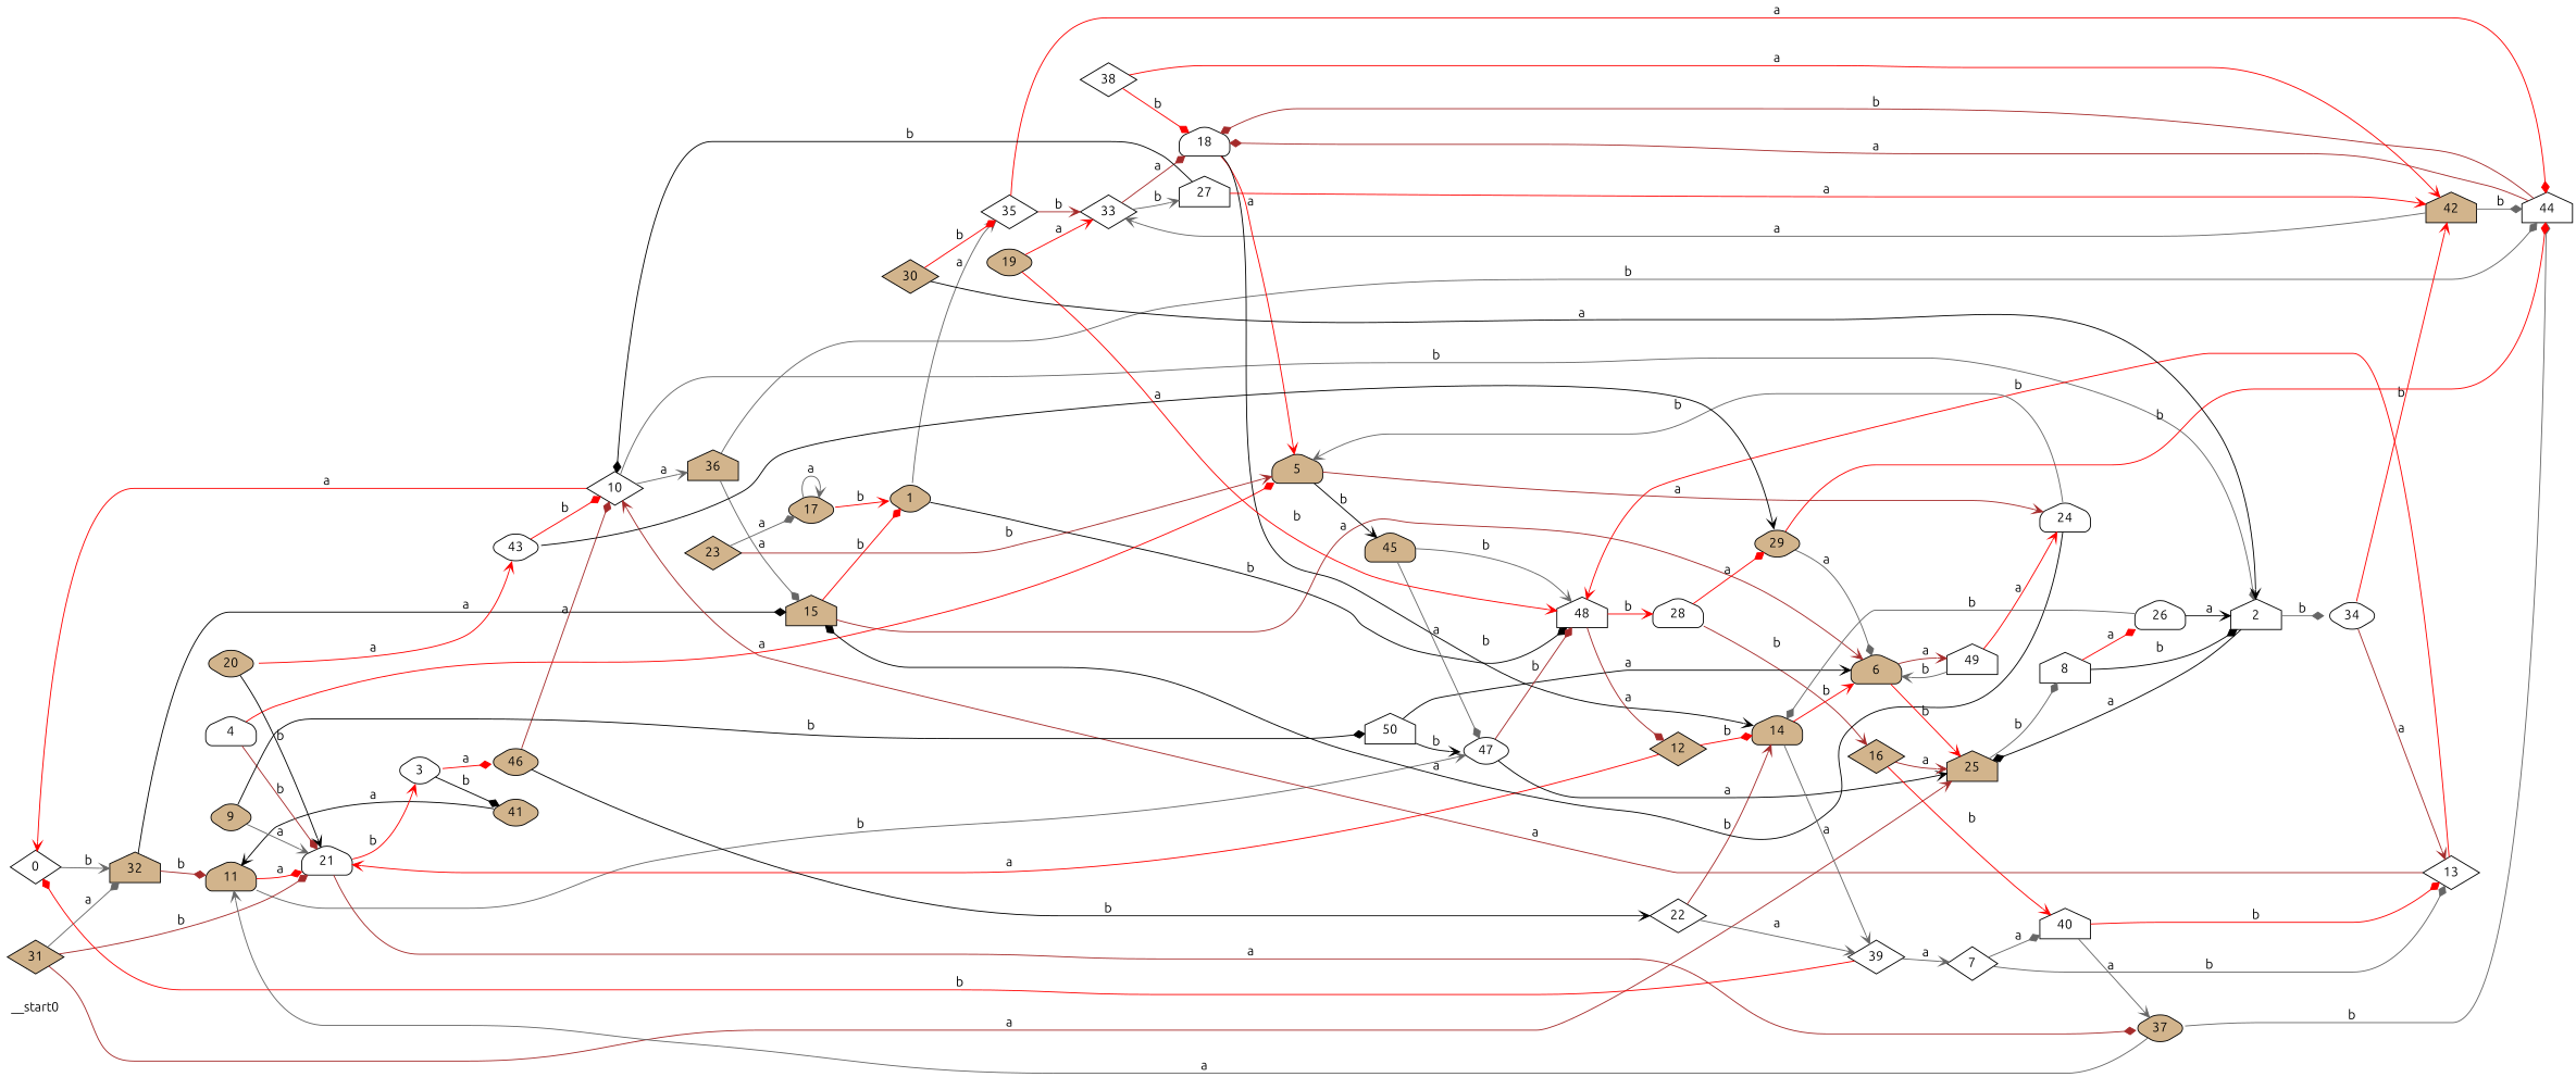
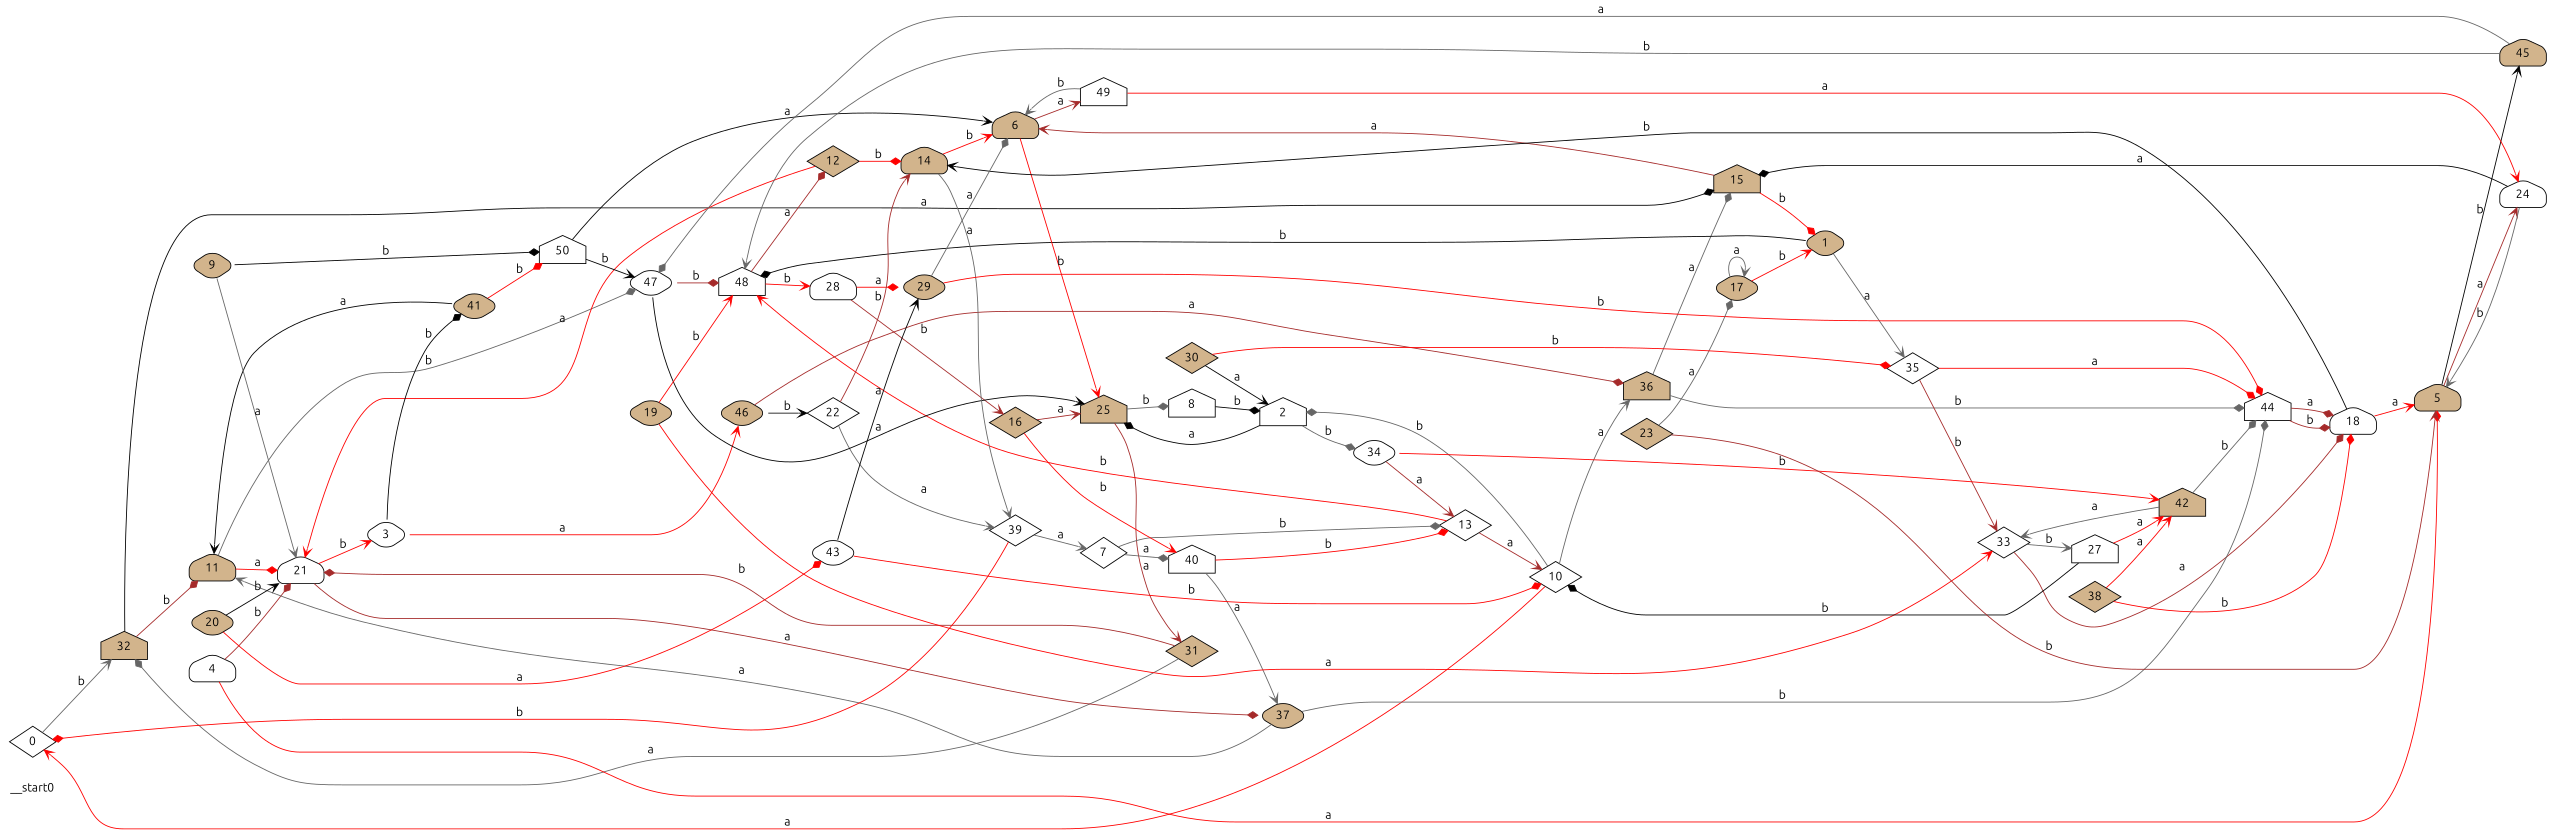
  digraph {
    fontname=Ubuntu
    rankdir=LR
    node [fillcolor=white fontname=Ubuntu shape=diamond style=filled color=black]
    edge [arrowhead=vee color=red fontname=Ubuntu]
    __start0 [shape=none color=""]
    n2 [label=0]
    n3 [fillcolor=tan label=32 shape=house]
    n4 [label=10]
    n5 [label=2 shape=house]
    n6 [fillcolor=tan label=36 shape=house]
    n7 [fillcolor=tan label=11 shape=house style="rounded,filled"]
    n8 [fillcolor=tan label=15 shape=house]
    n9 [fillcolor=tan label=1 style="rounded,filled"]
    n10 [label=35]
    n11 [label=48 shape=house]
    n12 [label=33]
    n13 [label=44 shape=house]
    n14 [fillcolor=tan label=12]
    n15 [label=28 shape=house style="rounded,filled"]
    n16 [fillcolor=tan label=25 shape=house]
    n17 [label=34 style="rounded,filled"]
    n18 [label=8 shape=house]
    n19 [fillcolor=tan label=31]
    n20 [label=13]
    n21 [fillcolor=tan label=42 shape=house]
    n22 [label=3 style="rounded,filled"]
    n23 [fillcolor=tan label=41 style="rounded,filled"]
    n24 [fillcolor=tan label=46 style="rounded,filled"]
    n25 [label=50 shape=house]
    n26 [label=22]
    n27 [label=4 shape=house style="rounded,filled"]
    n28 [fillcolor=tan label=5 shape=house style="rounded,filled"]
    n29 [label=21 shape=house style="rounded,filled"]
    n30 [label=24 shape=house style="rounded,filled"]
    n31 [fillcolor=tan label=45 shape=house style="rounded,filled"]
    n32 [fillcolor=tan label=37 style="rounded,filled"]
    n33 [label=47 style="rounded,filled"]
    n34 [fillcolor=tan label=6 shape=house style="rounded,filled"]
    n35 [label=49 shape=house]
    n36 [label=7]
    n37 [label=40 shape=house]
-   n38 [label=26 shape=house style="rounded,filled"]
    n39 [fillcolor=tan label=14 shape=house style="rounded,filled"]
    n40 [fillcolor=tan label=9 style="rounded,filled"]
    n41 [label=39]
    n42 [fillcolor=tan label=16]
    n43 [fillcolor=tan label=17 style="rounded,filled"]
    n44 [label=18 shape=house style="rounded,filled"]
    n45 [fillcolor=tan label=19 style="rounded,filled"]
    n46 [label=27 shape=house]
    n47 [fillcolor=tan label=20 style="rounded,filled"]
    n48 [label=43 style="rounded,filled"]
    n49 [fillcolor=tan label=29 style="rounded,filled"]
    n50 [fillcolor=tan label=23]
    n51 [fillcolor=tan label=30]
-   n52 [label=38]
+   n52 [fillcolor=tan label=38]
    n2 -> n3 [color=gray40 label=b]
    n3 -> n7 [arrowhead=diamond color=brown label=b]
    n3 -> n8 [arrowhead=diamond color=black label=a]
    n4 -> n2 [label=a]
    n4 -> n5 [arrowhead=diamond color=gray40 label=b]
    n4 -> n6 [color=gray40 label=a]
    n5 -> n16 [arrowhead=diamond color=black label=a]
    n5 -> n17 [arrowhead=diamond color=gray40 label=b]
    n6 -> n8 [arrowhead=diamond color=gray40 label=a]
    n6 -> n13 [arrowhead=diamond color=gray40 label=b]
    n7 -> n29 [arrowhead=diamond label=a]
-   n7 -> n33 [color=gray40 label=b]
+   n7 -> n33 [arrowhead=diamond color=gray40 label=b]
    n8 -> n9 [arrowhead=diamond label=b]
    n8 -> n34 [color=brown label=a]
    n9 -> n10 [color=gray40 label=a]
    n9 -> n11 [arrowhead=diamond color=black label=b]
    n10 -> n12 [color=brown label=b]
    n10 -> n13 [arrowhead=diamond label=a]
    n11 -> n14 [arrowhead=diamond color=brown label=a]
    n11 -> n15 [label=b]
    n12 -> n44 [arrowhead=diamond color=brown label=a]
    n12 -> n46 [color=gray40 label=b]
    n13 -> n44 [arrowhead=diamond color=brown label=a]
    n13 -> n44 [arrowhead=diamond color=brown label=b]
    n14 -> n29 [label=a]
    n14 -> n39 [arrowhead=diamond label=b]
    n15 -> n42 [color=brown label=b]
    n15 -> n49 [arrowhead=diamond label=a]
    n16 -> n18 [arrowhead=diamond color=gray40 label=b]
-   n19 -> n16 [color=brown label=a]
+   n16 -> n19 [color=brown label=a]
    n17 -> n20 [color=brown label=a]
    n17 -> n21 [label=b]
    n18 -> n5 [arrowhead=diamond color=black label=b]
-   n18 -> n38 [arrowhead=diamond label=a]
    n19 -> n3 [arrowhead=diamond color=gray40 label=a]
    n19 -> n29 [arrowhead=diamond color=brown label=b]
    n20 -> n4 [color=brown label=a]
    n20 -> n11 [label=b]
    n21 -> n12 [color=gray40 label=a]
    n21 -> n13 [arrowhead=diamond color=gray40 label=b]
    n22 -> n23 [arrowhead=diamond color=black label=b]
-   n22 -> n24 [arrowhead=diamond label=a]
+   n22 -> n24 [label=a]
    n23 -> n7 [color=black label=a]
-   n24 -> n4 [arrowhead=diamond color=brown label=a]
+   n23 -> n25 [arrowhead=diamond label=b]
+   n24 -> n6 [arrowhead=diamond color=brown label=a]
    n24 -> n26 [color=black label=b]
    n25 -> n33 [color=black label=b]
    n25 -> n34 [color=black label=a]
    n26 -> n39 [color=brown label=b]
    n26 -> n41 [color=gray40 label=a]
    n27 -> n28 [arrowhead=diamond label=a]
    n27 -> n29 [arrowhead=diamond color=brown label=b]
    n28 -> n30 [color=brown label=a]
    n28 -> n31 [color=black label=b]
    n29 -> n22 [label=b]
    n29 -> n32 [arrowhead=diamond color=brown label=a]
    n30 -> n8 [arrowhead=diamond color=black label=a]
    n30 -> n28 [color=gray40 label=b]
    n31 -> n11 [color=gray40 label=b]
    n31 -> n33 [arrowhead=diamond color=gray40 label=a]
    n32 -> n7 [color=gray40 label=a]
    n32 -> n13 [arrowhead=diamond color=gray40 label=b]
    n33 -> n11 [arrowhead=diamond color=brown label=b]
    n33 -> n16 [color=black label=a]
    n34 -> n16 [label=b]
    n34 -> n35 [color=brown label=a]
    n35 -> n30 [label=a]
    n35 -> n34 [color=gray40 label=b]
    n36 -> n20 [arrowhead=diamond color=gray40 label=b]
    n36 -> n37 [arrowhead=diamond color=gray40 label=a]
    n37 -> n20 [arrowhead=diamond label=b]
    n37 -> n32 [color=gray40 label=a]
-   n38 -> n5 [color=black label=a]
-   n38 -> n39 [arrowhead=diamond color=gray40 label=b]
    n39 -> n34 [label=b]
    n39 -> n41 [color=gray40 label=a]
    n40 -> n25 [arrowhead=diamond color=black label=b]
    n40 -> n29 [color=gray40 label=a]
    n41 -> n2 [arrowhead=diamond label=b]
    n41 -> n36 [color=gray40 label=a]
    n42 -> n16 [color=brown label=a]
    n42 -> n37 [label=b]
    n43 -> n9 [label=b]
    n43 -> n43 [color=gray40 label=a]
    n44 -> n28 [label=a]
    n44 -> n39 [color=black label=b]
    n45 -> n11 [label=b]
    n45 -> n12 [label=a]
    n46 -> n4 [arrowhead=diamond color=black label=b]
    n46 -> n21 [label=a]
    n47 -> n29 [color=black label=b]
-   n47 -> n48 [label=a]
+   n47 -> n48 [arrowhead=diamond label=a]
    n48 -> n4 [arrowhead=diamond label=b]
    n48 -> n49 [color=black label=a]
    n49 -> n13 [arrowhead=diamond label=b]
    n49 -> n34 [arrowhead=diamond color=gray40 label=a]
    n50 -> n28 [color=brown label=b]
    n50 -> n43 [arrowhead=diamond color=gray40 label=a]
    n51 -> n5 [color=black label=a]
    n51 -> n10 [arrowhead=diamond label=b]
    n52 -> n21 [label=a]
    n52 -> n44 [arrowhead=diamond label=b]
  }
